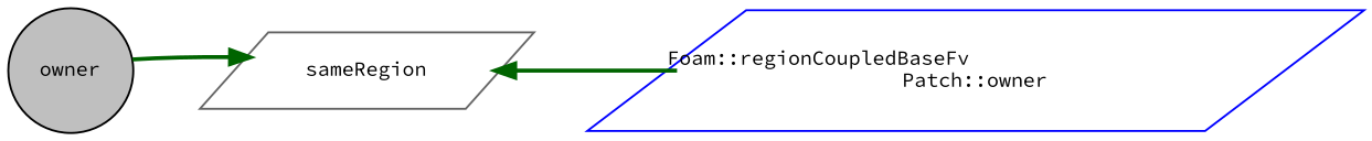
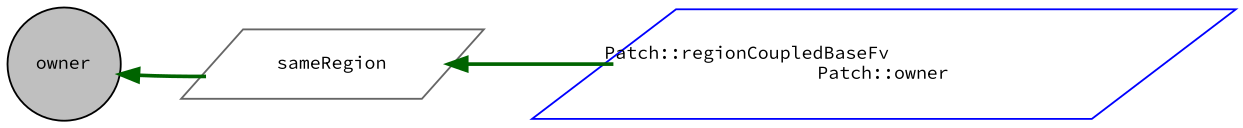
  digraph {
    fontname="Source Code Pro"
    rankdir=LR
    node [fontname="Source Code Pro" fontsize=10 shape=parallelogram]
    edge [color=darkgreen dir=back fontname="Source Code Pro" fontsize=10 labelfontname=Helvetica labelfontsize=10 style=bold]
    n1 [color=black fillcolor=grey75 fontcolor=black height=0.2 label=owner shape=circle style=filled width=0.4]
    n2 [color=gray40 height=0.2 label=sameRegion width=0.4]
-   n3 [color=blue height=0.2 label="Foam::regionCoupledBaseFv\lPatch::owner" width=0.4]
-   n2 -> n1
+   n3 [color=blue height=0.2 label="Patch::regionCoupledBaseFv\lPatch::owner" width=0.4]
+   n1 -> n2
    n2 -> n3
  }
